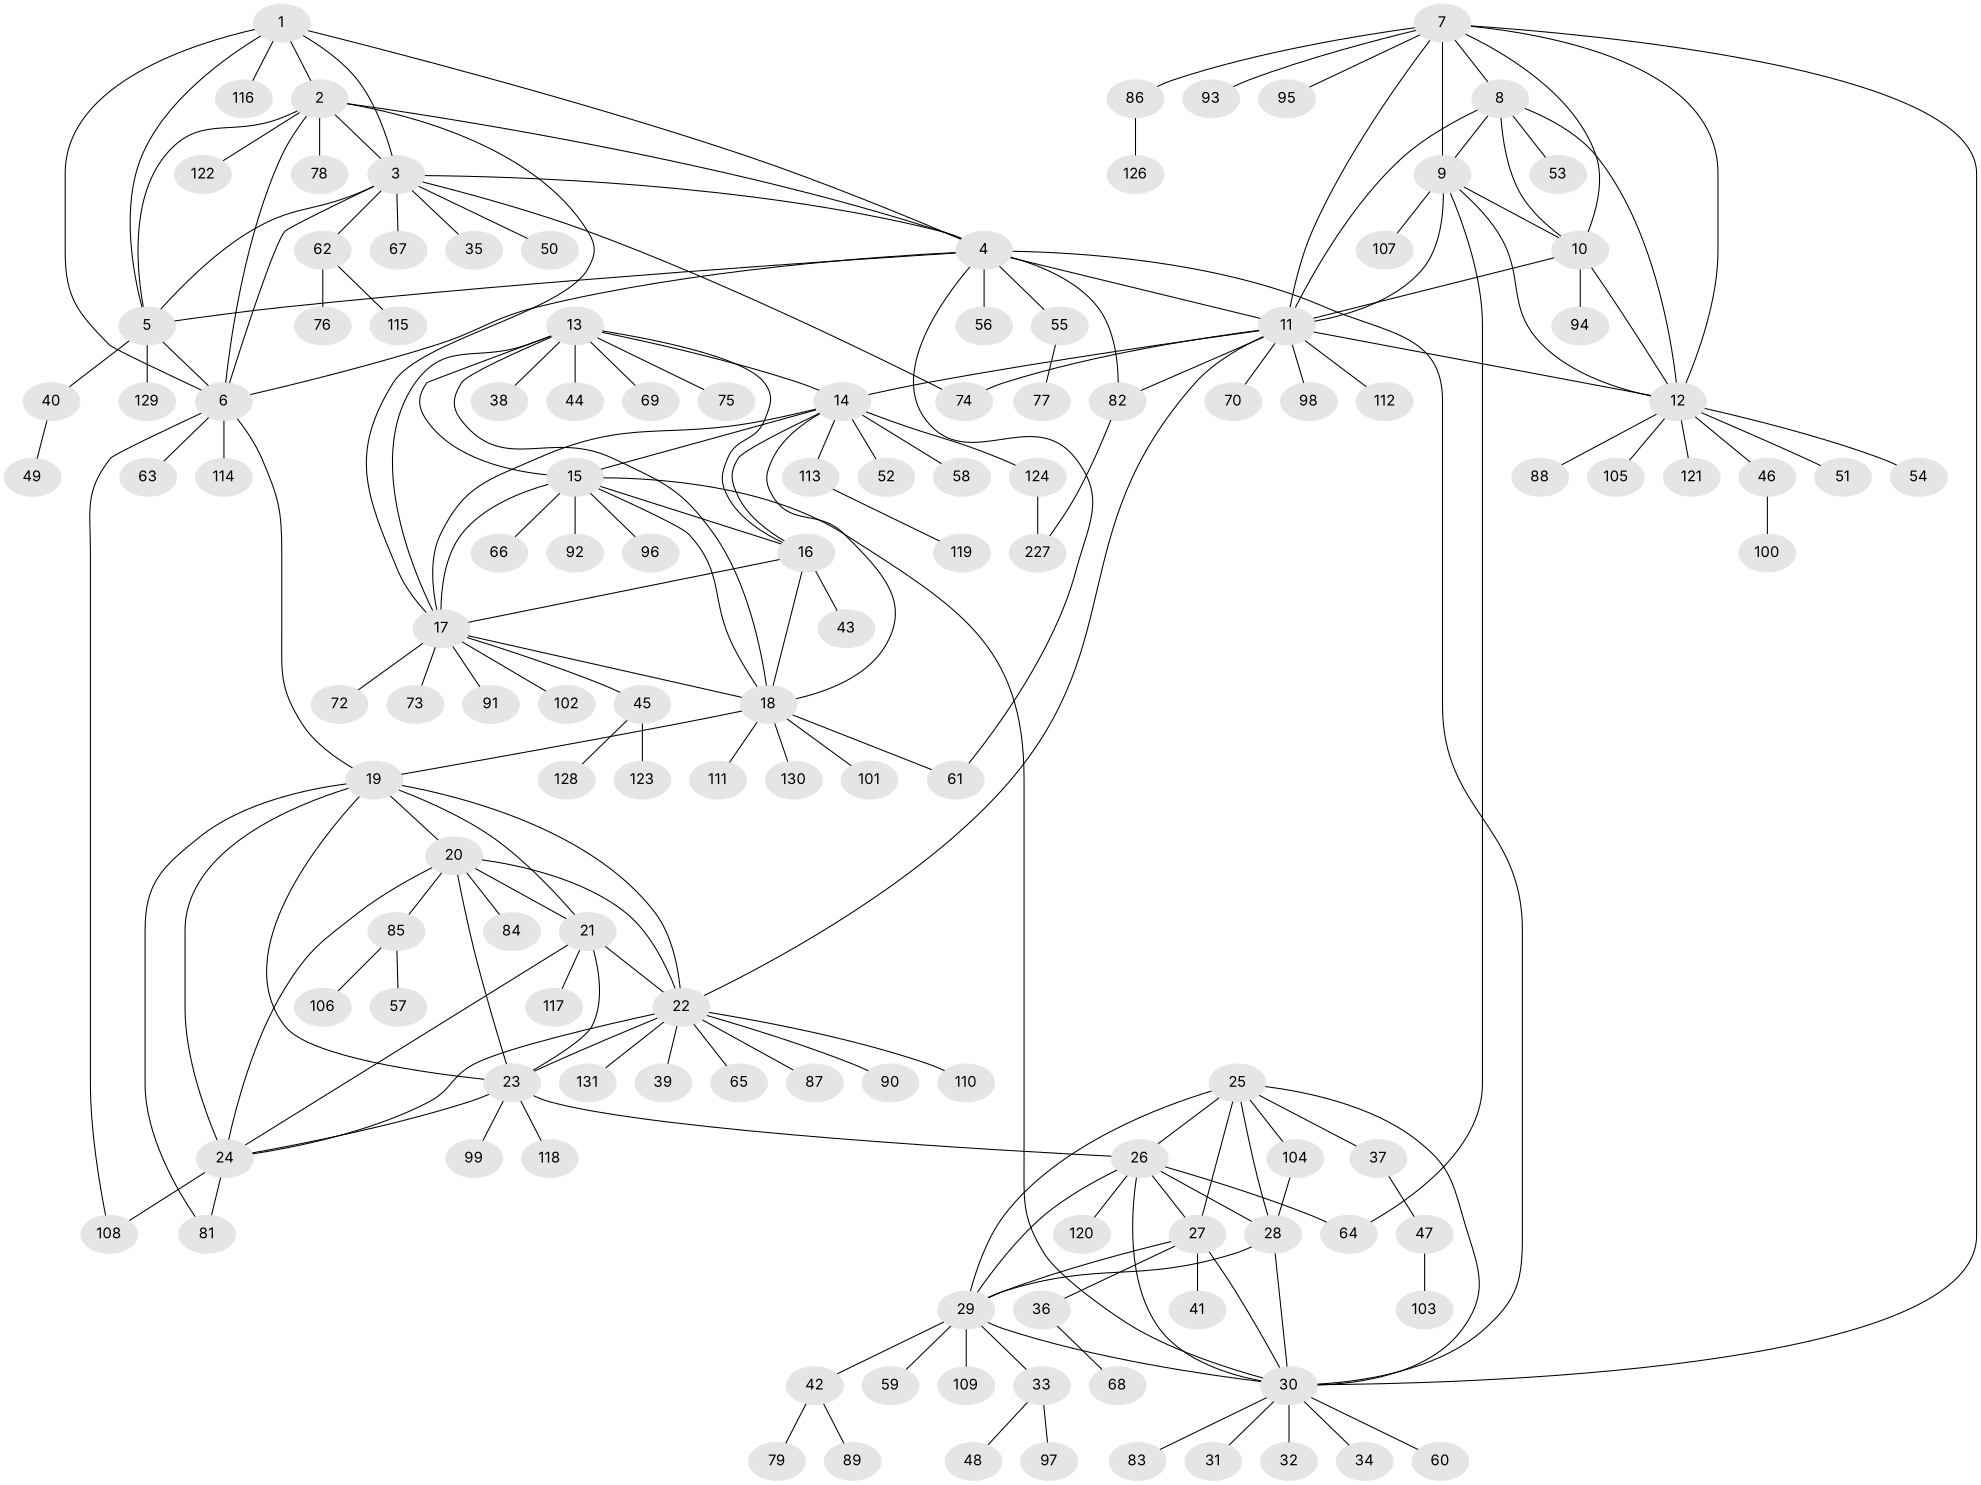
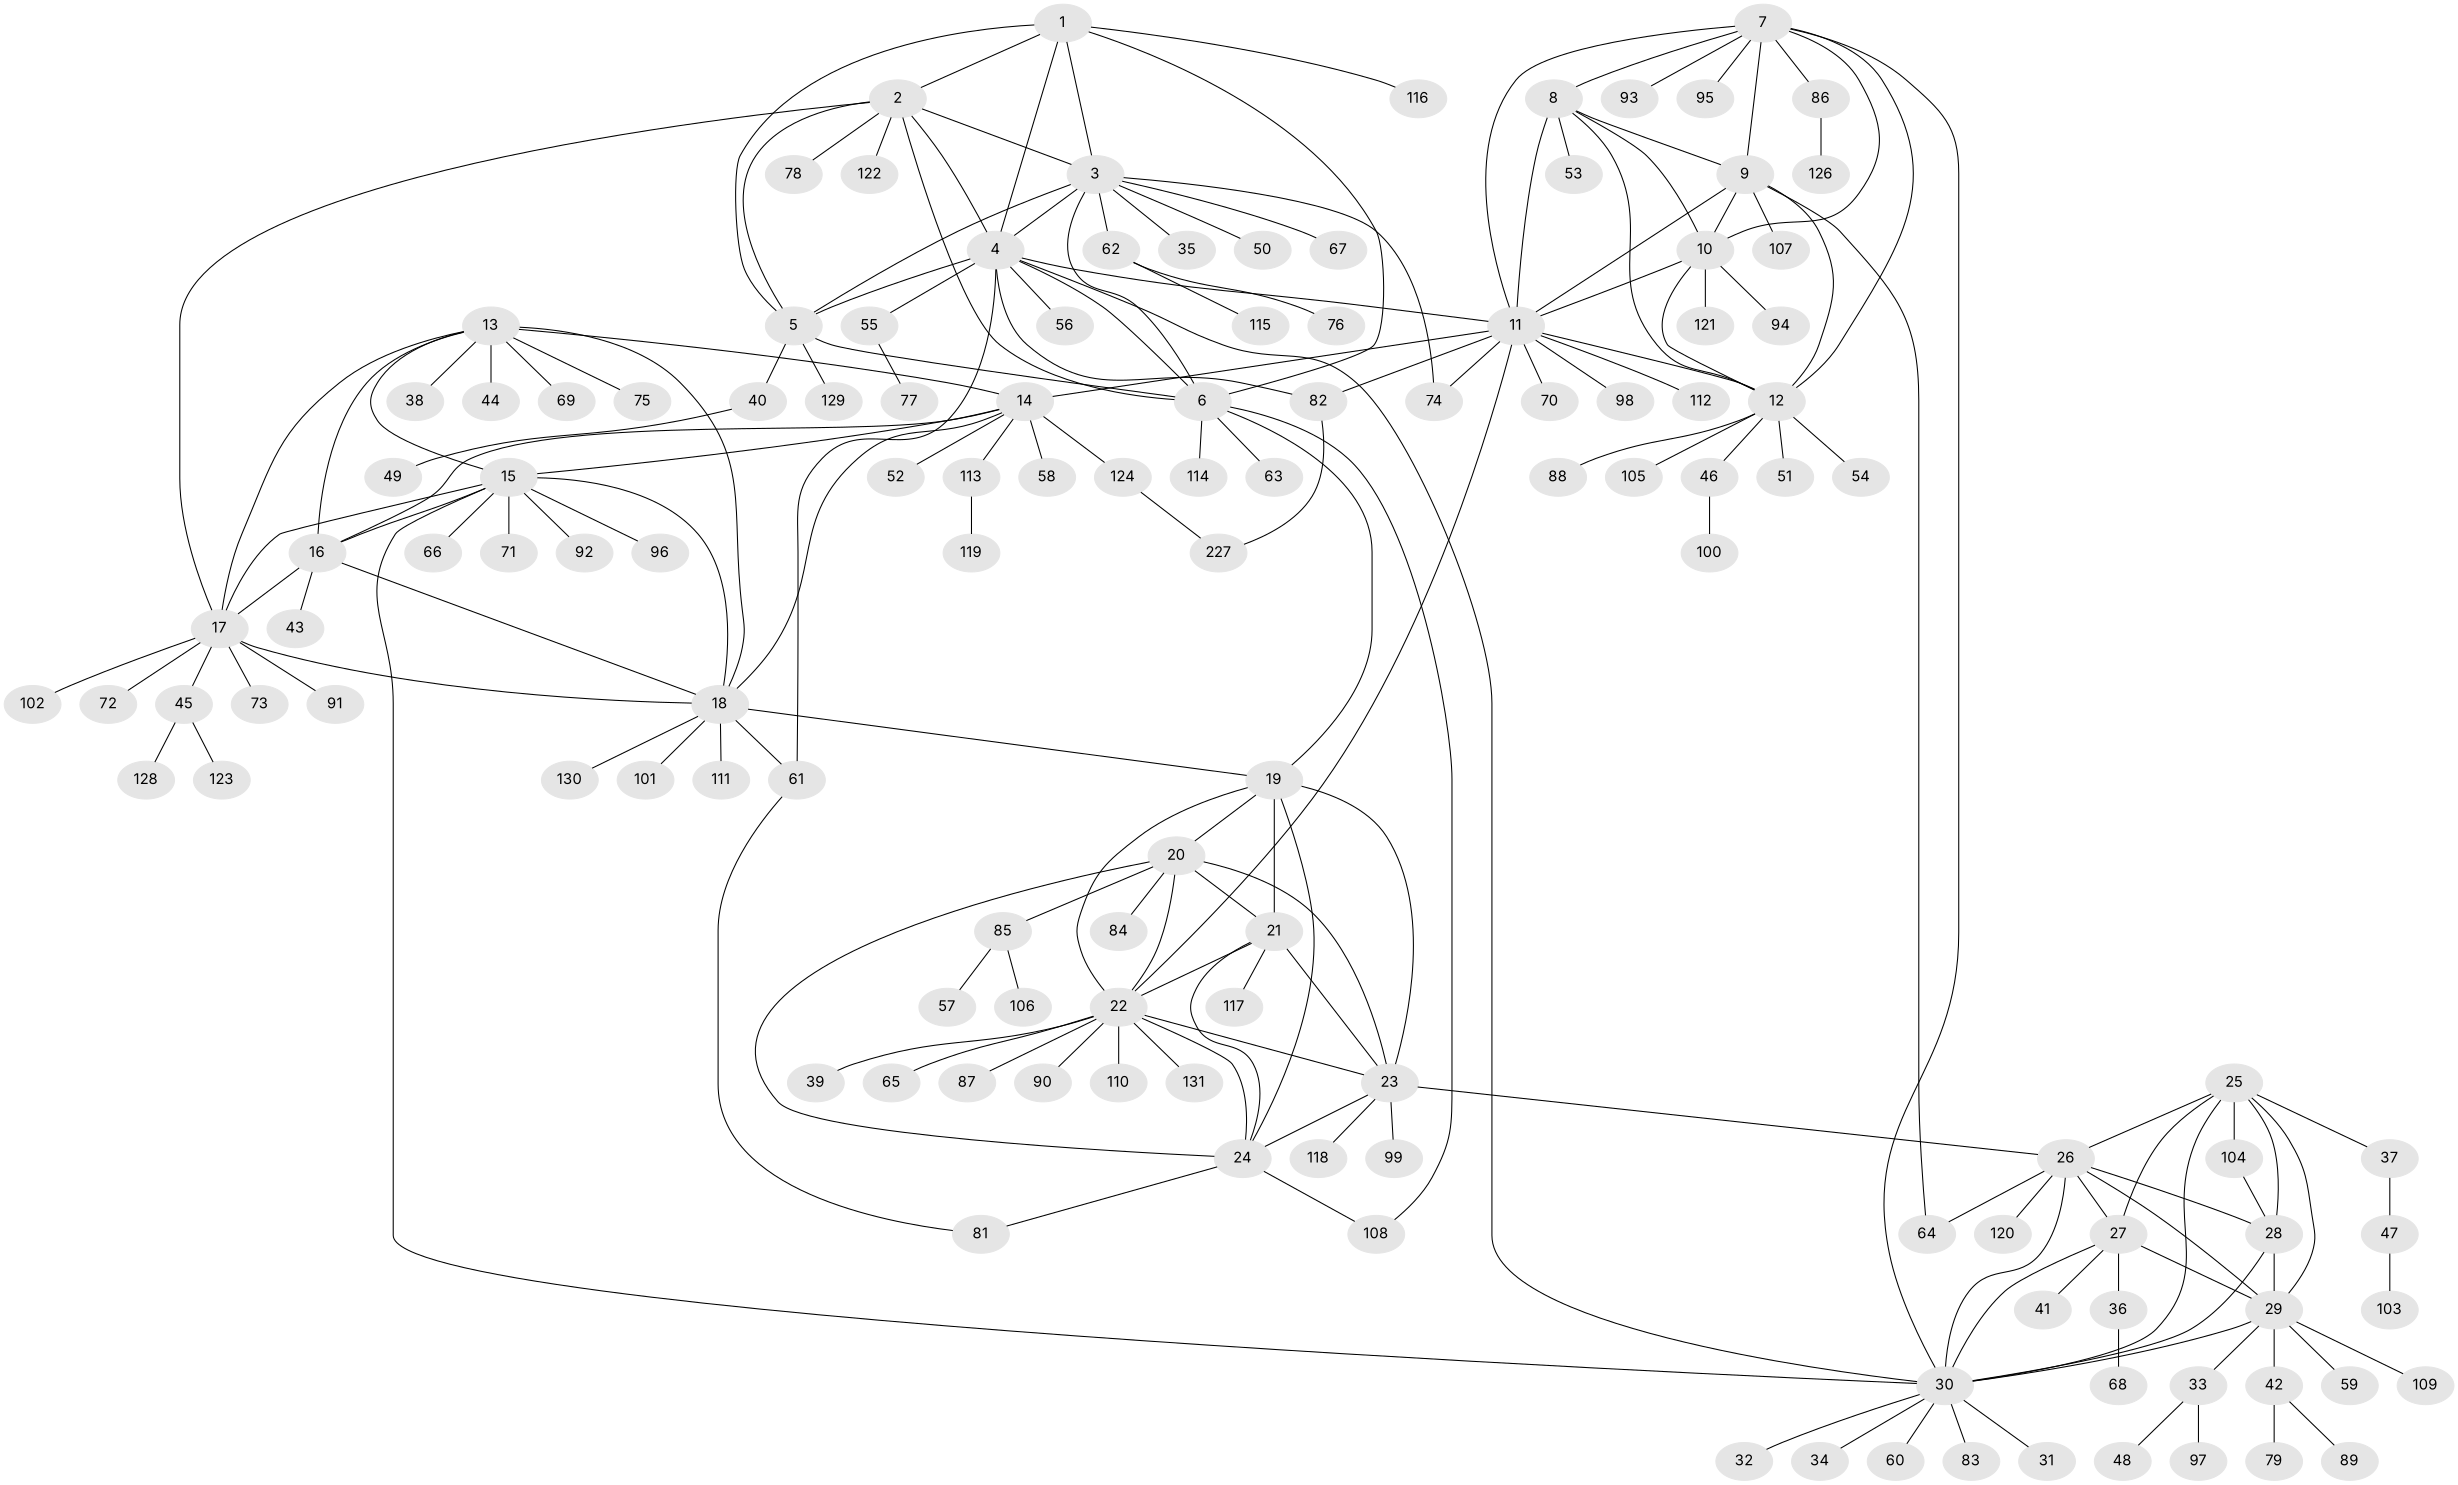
  graph {
    fontname=Inter
    node [color=gray90 fontname=Inter style=filled]
    edge [fontname=Inter]
    1
    2
    3
    4
    5
    6
    116
    17
    78
    122
    35
    50
    62
    67
    74
    11
    30
    55
    56
    61
    82
    40
    129
    19
    63
    108
    114
    18
    45
    72
    73
    91
    102
    76
    115
    12
    14
    22
    70
    98
    112
    31
    32
    34
    60
    83
    77
    81
    n49 [label=227]
    49
    20
    21
    23
    24
    7
    8
    9
    10
    86
    93
    95
    53
    64
    107
    94
    121
    46
    51
    54
    88
    105
    126
    15
    16
    52
    58
    113
    124
    39
    65
    87
    90
    110
    131
    100
    13
    38
    44
    69
    75
    66
+   71
    92
    96
    43
    101
    111
    130
    119
    123
    128
    84
    85
    117
    26
    99
    118
    57
    106
    27
    28
    29
    120
    25
    37
    104
    36
    41
    33
    42
    59
    109
    47
    68
    48
    97
    79
    89
    103
    1 -- 2
    1 -- 3
    1 -- 4
    1 -- 5
    1 -- 6
    1 -- 116
    2 -- 3
    2 -- 4
    2 -- 5
    2 -- 6
    2 -- 17
    2 -- 78
    2 -- 122
    3 -- 4
    3 -- 5
    3 -- 6
    3 -- 35
    3 -- 50
    3 -- 62
    3 -- 67
    3 -- 74
    4 -- 5
    4 -- 6
    4 -- 11
    4 -- 30
    4 -- 55
    4 -- 56
    4 -- 61
    4 -- 82
    5 -- 6
    5 -- 40
    5 -- 129
    6 -- 19
    6 -- 63
    6 -- 108
    6 -- 114
    17 -- 18
    17 -- 45
    17 -- 72
    17 -- 73
    17 -- 91
    17 -- 102
    62 -- 76
    62 -- 115
    11 -- 74
    11 -- 82
    11 -- 12
    11 -- 14
    11 -- 22
    11 -- 70
    11 -- 98
    11 -- 112
    30 -- 31
    30 -- 32
    30 -- 34
    30 -- 60
    30 -- 83
    55 -- 77
-   19 -- 81
+   61 -- 81
    82 -- n49
    40 -- 49
    19 -- 22
    19 -- 20
    19 -- 21
    19 -- 23
    19 -- 24
    18 -- 61
    18 -- 19
    18 -- 101
    18 -- 111
    18 -- 130
    45 -- 123
    45 -- 128
    12 -- 46
    12 -- 51
    12 -- 54
    12 -- 88
    12 -- 105
-   14 -- 17
    14 -- 18
    14 -- 15
    14 -- 16
    14 -- 52
    14 -- 58
    14 -- 113
    14 -- 124
    22 -- 23
    22 -- 24
    22 -- 39
    22 -- 65
    22 -- 87
    22 -- 90
    22 -- 110
    22 -- 131
    20 -- 22
    20 -- 21
    20 -- 23
    20 -- 24
    20 -- 84
    20 -- 85
    21 -- 22
    21 -- 23
    21 -- 24
    21 -- 117
    23 -- 24
    23 -- 26
    23 -- 99
    23 -- 118
    24 -- 108
    24 -- 81
    7 -- 11
    7 -- 30
    7 -- 12
    7 -- 8
    7 -- 9
    7 -- 10
    7 -- 86
    7 -- 93
    7 -- 95
    8 -- 11
    8 -- 12
    8 -- 9
    8 -- 10
    8 -- 53
    9 -- 11
    9 -- 12
    9 -- 10
    9 -- 64
    9 -- 107
    10 -- 11
    10 -- 12
    10 -- 94
-   12 -- 121
+   10 -- 121
    86 -- 126
    46 -- 100
    15 -- 17
    15 -- 30
    15 -- 18
    15 -- 16
    15 -- 66
+   15 -- 71
    15 -- 92
    15 -- 96
    16 -- 17
    16 -- 18
    16 -- 43
    113 -- 119
    124 -- n49
    13 -- 17
    13 -- 18
    13 -- 14
    13 -- 15
    13 -- 16
    13 -- 38
    13 -- 44
    13 -- 69
    13 -- 75
    85 -- 57
    85 -- 106
    26 -- 30
    26 -- 64
    26 -- 27
    26 -- 28
    26 -- 29
    26 -- 120
    27 -- 30
    27 -- 29
    27 -- 36
    27 -- 41
    28 -- 30
    28 -- 29
    29 -- 30
    29 -- 33
    29 -- 42
    29 -- 59
    29 -- 109
    25 -- 30
    25 -- 26
    25 -- 27
    25 -- 28
    25 -- 29
    25 -- 37
    25 -- 104
    37 -- 47
    104 -- 28
    36 -- 68
    33 -- 48
    33 -- 97
    42 -- 79
    42 -- 89
    47 -- 103
  }
